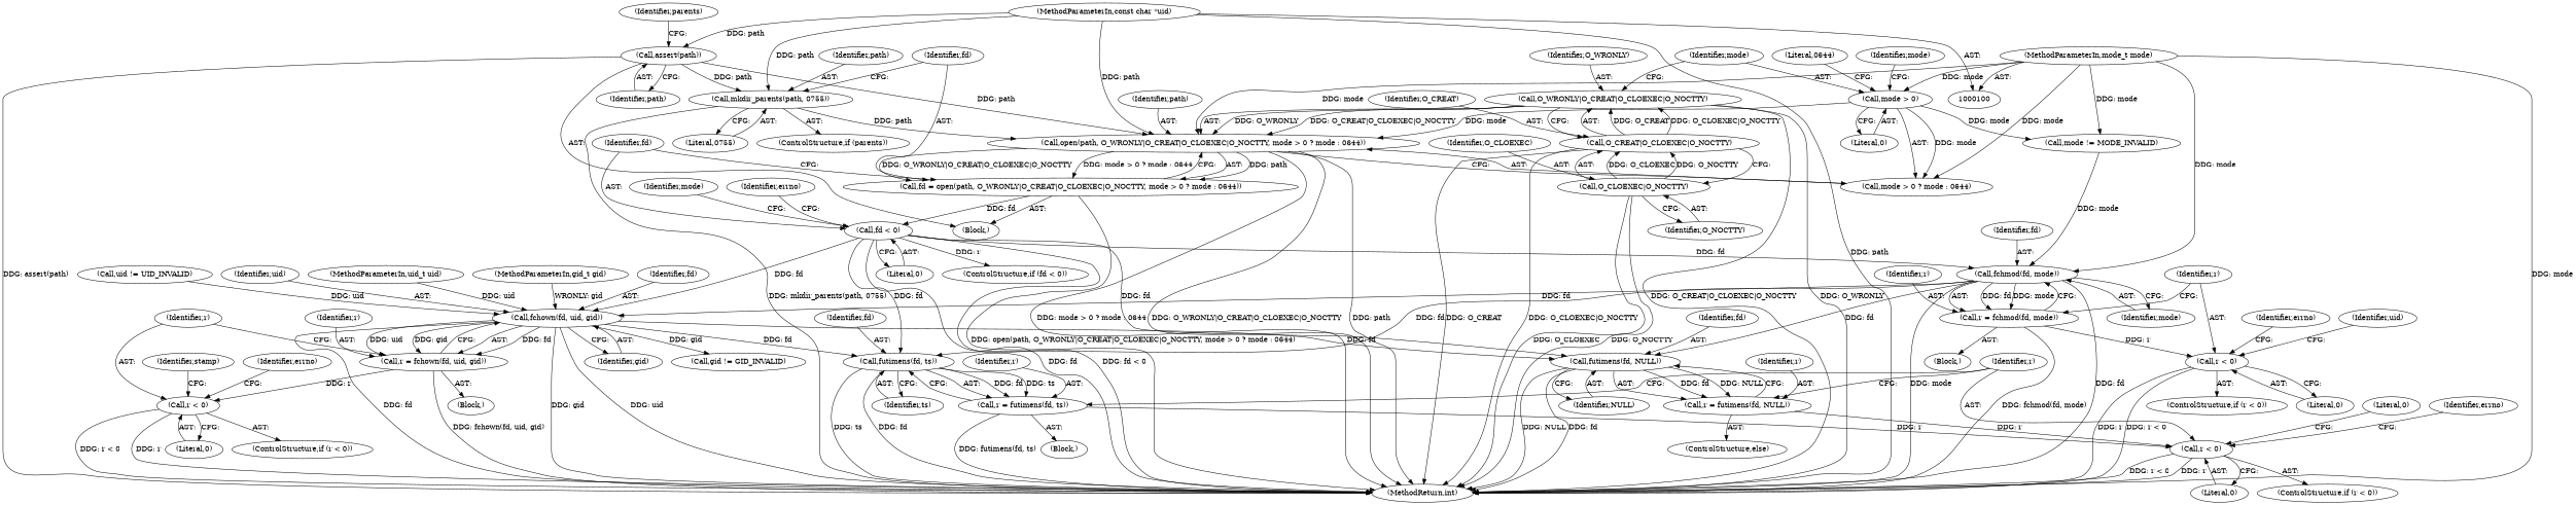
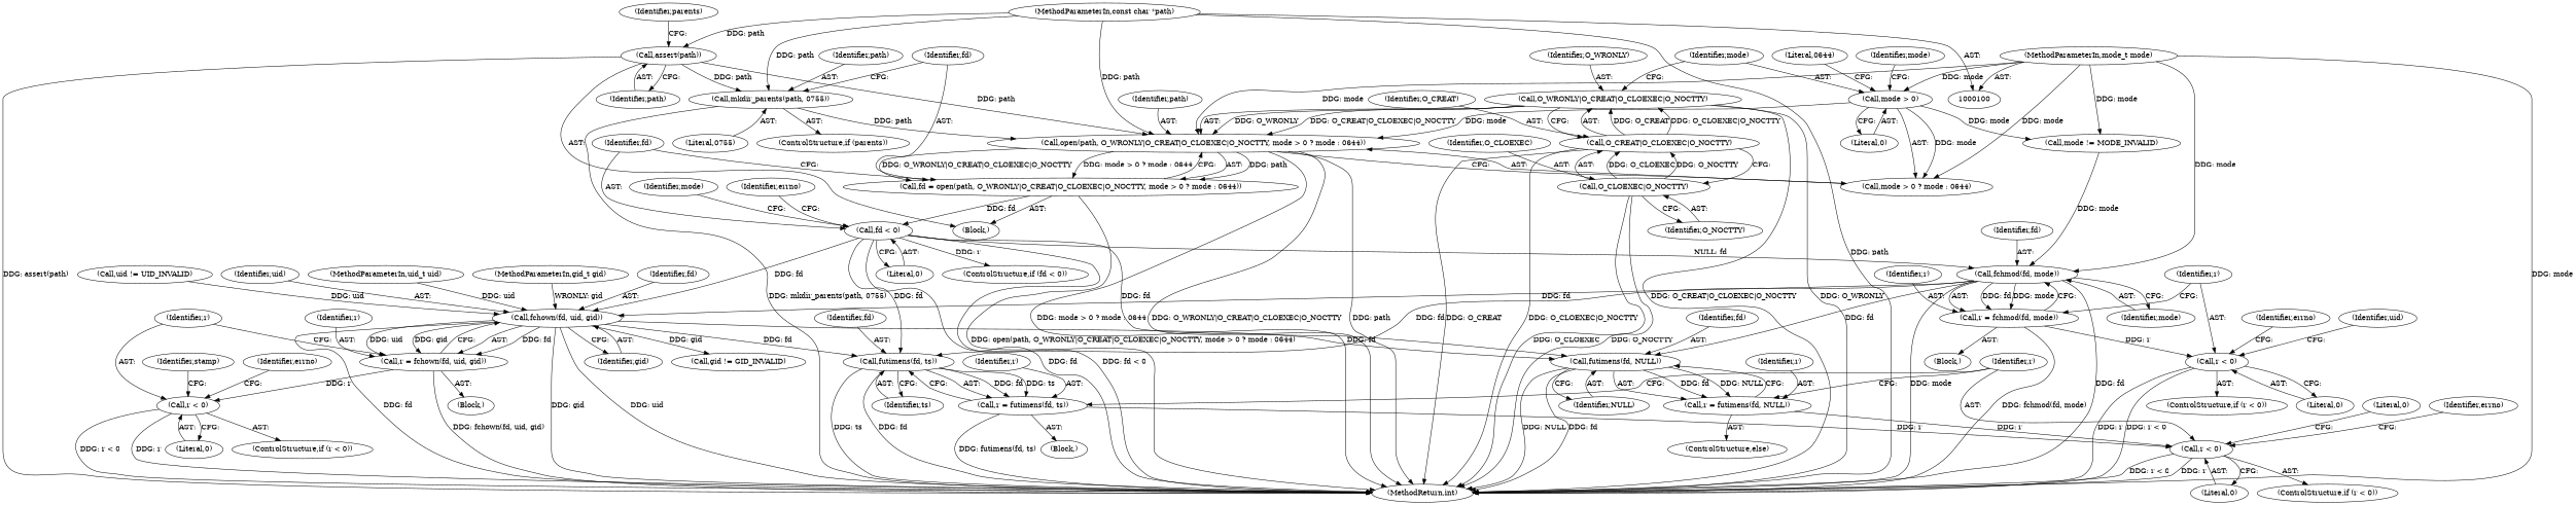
  digraph {
    n1 [label="(Call,open(path, O_WRONLY|O_CREAT|O_CLOEXEC|O_NOCTTY, mode > 0 ? mode : 0644))"]
    n2 [label="(Call,fd = open(path, O_WRONLY|O_CREAT|O_CLOEXEC|O_NOCTTY, mode > 0 ? mode : 0644))"]
    n3 [label="(MethodReturn,int)"]
    n4 [label="(Call,mode > 0 ? mode : 0644)"]
    n5 [label="(Block,)"]
    n6 [label="(Call,fd < 0)"]
    n7 [label="(Call,mkdir_parents(path, 0755))"]
    n8 [label="(ControlStructure,if (parents))"]
    n9 [label="(Literal,0755)"]
    n10 [label="(Call,assert(path))"]
    n11 [label="(Identifier,path)"]
-   n12 [label="(MethodParameterIn,const char *uid)"]
+   n12 [label="(MethodParameterIn,const char *path)"]
    1000100
    n14 [label="(Call,O_WRONLY|O_CREAT|O_CLOEXEC|O_NOCTTY)"]
    n15 [label="(Call,O_CREAT|O_CLOEXEC|O_NOCTTY)"]
    n16 [label="(Call,O_CLOEXEC|O_NOCTTY)"]
    n17 [label="(Identifier,O_NOCTTY)"]
    n18 [label="(Call,mode > 0)"]
    n19 [label="(Literal,0)"]
    n20 [label="(Call,mode != MODE_INVALID)"]
    n21 [label="(Call,fchmod(fd, mode))"]
    n22 [label="(MethodParameterIn,mode_t mode)"]
    n23 [label="(Call,fchown(fd, uid, gid))"]
    n24 [label="(Call,futimens(fd, ts))"]
    n25 [label="(Call,futimens(fd, NULL))"]
    n26 [label="(Call,r = fchmod(fd, mode))"]
    n27 [label="(Identifier,mode)"]
    n28 [label="(Literal,0)"]
    n29 [label="(ControlStructure,if (fd < 0))"]
    n30 [label="(Call,r = fchown(fd, uid, gid))"]
    n31 [label="(Identifier,gid)"]
    n32 [label="(Call,gid != GID_INVALID)"]
    n33 [label="(Call,r = futimens(fd, ts))"]
    n34 [label="(Identifier,ts)"]
    n35 [label="(Call,r = futimens(fd, NULL))"]
    n36 [label="(Identifier,NULL)"]
    n37 [label="(Call,r < 0)"]
    n38 [label="(Block,)"]
    n39 [label="(Literal,0)"]
    n40 [label="(ControlStructure,if (r < 0))"]
    n41 [label="(Call,r < 0)"]
    n42 [label="(Block,)"]
    n43 [label="(Literal,0)"]
    n44 [label="(ControlStructure,if (r < 0))"]
    n45 [label="(Call,r < 0)"]
    n46 [label="(Block,)"]
    n47 [label="(Literal,0)"]
    n48 [label="(ControlStructure,if (r < 0))"]
    n49 [label="(ControlStructure,else)"]
    n50 [label="(Identifier,errno)"]
    n51 [label="(Identifier,O_WRONLY)"]
    n52 [label="(Literal,0)"]
    n53 [label="(Identifier,parents)"]
    n54 [label="(Identifier,fd)"]
    n55 [label="(Identifier,errno)"]
    n56 [label="(Identifier,r)"]
    n57 [label="(Identifier,O_CLOEXEC)"]
    n58 [label="(Identifier,fd)"]
    n59 [label="(Call,uid != UID_INVALID)"]
    n60 [label="(Identifier,r)"]
    n61 [label="(Literal,0644)"]
    n62 [label="(Identifier,fd)"]
    n63 [label="(Identifier,r)"]
    n64 [label="(Identifier,fd)"]
    n65 [label="(Identifier,uid)"]
    n66 [label="(Identifier,errno)"]
    n67 [label="(Identifier,path)"]
    n68 [label="(Identifier,stamp)"]
    n69 [label="(Identifier,fd)"]
    n70 [label="(Identifier,r)"]
    n71 [label="(Identifier,mode)"]
    n72 [label="(Identifier,fd)"]
    n73 [label="(Identifier,r)"]
    n74 [label="(Identifier,mode)"]
    n75 [label="(MethodParameterIn,uid_t uid)"]
    n76 [label="(Identifier,errno)"]
    n77 [label="(Identifier,uid)"]
    n78 [label="(Identifier,mode)"]
    n79 [label="(MethodParameterIn,gid_t gid)"]
    n80 [label="(Identifier,r)"]
    n81 [label="(Identifier,r)"]
    n82 [label="(Identifier,path)"]
    n83 [label="(Identifier,O_CREAT)"]
    n1 -> n2 [label="AST: "]
    n1 -> n2 [label="DDG: path"]
    n1 -> n2 [label="DDG: O_WRONLY|O_CREAT|O_CLOEXEC|O_NOCTTY"]
    n1 -> n2 [label="DDG: mode > 0 ? mode : 0644"]
    n1 -> n3 [label="DDG: O_WRONLY|O_CREAT|O_CLOEXEC|O_NOCTTY"]
    n1 -> n3 [label="DDG: path"]
    n1 -> n3 [label="DDG: mode > 0 ? mode : 0644"]
    n1 -> n4 [label="CFG: "]
    n2 -> n1 [label="CFG: "]
    n2 -> n3 [label="DDG: open(path, O_WRONLY|O_CREAT|O_CLOEXEC|O_NOCTTY, mode > 0 ? mode : 0644)"]
    n2 -> n5 [label="AST: "]
    n2 -> n6 [label="DDG: fd"]
    n4 -> n1 [label="AST: "]
    n6 -> n3 [label="DDG: fd < 0"]
    n6 -> n3 [label="DDG: fd"]
-   n6 -> n21 [label="DDG: fd"]
+   n6 -> n21 [label="NULL: fd"]
    n6 -> n23 [label="DDG: fd"]
    n6 -> n24 [label="DDG: fd"]
    n6 -> n25 [label="DDG: fd"]
    n6 -> n28 [label="CFG: "]
    n6 -> n29 [label="DDG: r"]
    n7 -> n1 [label="DDG: path"]
    n7 -> n3 [label="DDG: mkdir_parents(path, 0755)"]
    n7 -> n8 [label="AST: "]
-   n7 -> n9 [label="CFG: "]
    n9 -> n7 [label="AST: "]
    n10 -> n1 [label="DDG: path"]
    n10 -> n3 [label="DDG: assert(path)"]
    n10 -> n5 [label="AST: "]
    n10 -> n7 [label="DDG: path"]
    n10 -> n11 [label="CFG: "]
    n11 -> n10 [label="AST: "]
    n12 -> n1 [label="DDG: path"]
    n12 -> n3 [label="DDG: path"]
    n12 -> n7 [label="DDG: path"]
    n12 -> n10 [label="DDG: path"]
    n12 -> 1000100 [label="AST: "]
    n14 -> n1 [label="AST: "]
    n14 -> n1 [label="DDG: O_WRONLY"]
    n14 -> n1 [label="DDG: O_CREAT|O_CLOEXEC|O_NOCTTY"]
    n14 -> n3 [label="DDG: O_CREAT|O_CLOEXEC|O_NOCTTY"]
    n14 -> n3 [label="DDG: O_WRONLY"]
    n14 -> n15 [label="CFG: "]
    n15 -> n3 [label="DDG: O_CLOEXEC|O_NOCTTY"]
    n15 -> n3 [label="DDG: O_CREAT"]
    n15 -> n14 [label="AST: "]
    n15 -> n14 [label="DDG: O_CREAT"]
    n15 -> n14 [label="DDG: O_CLOEXEC|O_NOCTTY"]
    n15 -> n16 [label="CFG: "]
    n16 -> n3 [label="DDG: O_CLOEXEC"]
    n16 -> n3 [label="DDG: O_NOCTTY"]
    n16 -> n15 [label="AST: "]
    n16 -> n15 [label="DDG: O_CLOEXEC"]
    n16 -> n15 [label="DDG: O_NOCTTY"]
    n16 -> n17 [label="CFG: "]
    n17 -> n16 [label="AST: "]
    n18 -> n1 [label="DDG: mode"]
    n18 -> n4 [label="AST: "]
    n18 -> n4 [label="DDG: mode"]
    n18 -> n19 [label="CFG: "]
    n18 -> n20 [label="DDG: mode"]
    n19 -> n18 [label="AST: "]
    n20 -> n21 [label="DDG: mode"]
    n21 -> n3 [label="DDG: fd"]
    n21 -> n3 [label="DDG: mode"]
    n21 -> n23 [label="DDG: fd"]
    n21 -> n24 [label="DDG: fd"]
    n21 -> n25 [label="DDG: fd"]
    n21 -> n26 [label="AST: "]
    n21 -> n26 [label="DDG: fd"]
    n21 -> n26 [label="DDG: mode"]
    n21 -> n27 [label="CFG: "]
    n22 -> n1 [label="DDG: mode"]
    n22 -> n3 [label="DDG: mode"]
    n22 -> n4 [label="DDG: mode"]
    n22 -> 1000100 [label="AST: "]
    n22 -> n18 [label="DDG: mode"]
    n22 -> n20 [label="DDG: mode"]
    n22 -> n21 [label="DDG: mode"]
    n23 -> n3 [label="DDG: gid"]
    n23 -> n3 [label="DDG: uid"]
    n23 -> n3 [label="DDG: fd"]
    n23 -> n24 [label="DDG: fd"]
    n23 -> n25 [label="DDG: fd"]
    n23 -> n30 [label="AST: "]
    n23 -> n30 [label="DDG: fd"]
    n23 -> n30 [label="DDG: uid"]
    n23 -> n30 [label="DDG: gid"]
    n23 -> n31 [label="CFG: "]
    n23 -> n32 [label="DDG: gid"]
    n24 -> n3 [label="DDG: ts"]
    n24 -> n3 [label="DDG: fd"]
    n24 -> n33 [label="AST: "]
    n24 -> n33 [label="DDG: fd"]
    n24 -> n33 [label="DDG: ts"]
    n24 -> n34 [label="CFG: "]
    n25 -> n3 [label="DDG: NULL"]
    n25 -> n3 [label="DDG: fd"]
    n25 -> n35 [label="AST: "]
    n25 -> n35 [label="DDG: fd"]
    n25 -> n35 [label="DDG: NULL"]
    n25 -> n36 [label="CFG: "]
    n26 -> n3 [label="DDG: fchmod(fd, mode)"]
    n26 -> n21 [label="CFG: "]
    n26 -> n37 [label="DDG: r"]
    n26 -> n38 [label="AST: "]
    n27 -> n21 [label="AST: "]
    n28 -> n6 [label="AST: "]
    n30 -> n3 [label="DDG: fchown(fd, uid, gid)"]
    n30 -> n23 [label="CFG: "]
    n30 -> n41 [label="DDG: r"]
    n30 -> n42 [label="AST: "]
    n31 -> n23 [label="AST: "]
    n33 -> n3 [label="DDG: futimens(fd, ts)"]
    n33 -> n24 [label="CFG: "]
    n33 -> n45 [label="DDG: r"]
    n33 -> n46 [label="AST: "]
    n34 -> n24 [label="AST: "]
    n35 -> n25 [label="CFG: "]
    n35 -> n45 [label="DDG: r"]
    n35 -> n49 [label="AST: "]
    n36 -> n25 [label="AST: "]
    n37 -> n3 [label="DDG: r < 0"]
    n37 -> n3 [label="DDG: r"]
    n37 -> n39 [label="CFG: "]
    n37 -> n40 [label="AST: "]
    n39 -> n37 [label="AST: "]
    n41 -> n3 [label="DDG: r < 0"]
    n41 -> n3 [label="DDG: r"]
    n41 -> n43 [label="CFG: "]
    n41 -> n44 [label="AST: "]
    n43 -> n41 [label="AST: "]
    n45 -> n3 [label="DDG: r"]
    n45 -> n3 [label="DDG: r < 0"]
    n45 -> n47 [label="CFG: "]
    n45 -> n48 [label="AST: "]
    n47 -> n45 [label="AST: "]
    n50 -> n6 [label="CFG: "]
    n51 -> n14 [label="AST: "]
    n52 -> n45 [label="CFG: "]
    n53 -> n10 [label="CFG: "]
    n54 -> n23 [label="AST: "]
    n55 -> n41 [label="CFG: "]
    n56 -> n33 [label="AST: "]
    n57 -> n16 [label="AST: "]
    n58 -> n2 [label="AST: "]
    n58 -> n7 [label="CFG: "]
    n59 -> n23 [label="DDG: uid"]
    n60 -> n26 [label="AST: "]
    n61 -> n18 [label="CFG: "]
    n62 -> n25 [label="AST: "]
    n63 -> n35 [label="AST: "]
    n64 -> n2 [label="CFG: "]
    n64 -> n6 [label="AST: "]
    n65 -> n23 [label="AST: "]
    n66 -> n45 [label="CFG: "]
    n67 -> n7 [label="AST: "]
    n68 -> n41 [label="CFG: "]
    n69 -> n21 [label="AST: "]
    n70 -> n26 [label="CFG: "]
    n70 -> n37 [label="AST: "]
    n71 -> n6 [label="CFG: "]
    n72 -> n24 [label="AST: "]
    n73 -> n33 [label="CFG: "]
    n73 -> n35 [label="CFG: "]
    n73 -> n45 [label="AST: "]
    n74 -> n14 [label="CFG: "]
    n74 -> n18 [label="AST: "]
    n75 -> n23 [label="DDG: uid"]
    n76 -> n37 [label="CFG: "]
    n77 -> n37 [label="CFG: "]
    n78 -> n18 [label="CFG: "]
    n79 -> n23 [label="WRONLY: gid"]
    n80 -> n30 [label="CFG: "]
    n80 -> n41 [label="AST: "]
    n81 -> n30 [label="AST: "]
    n82 -> n1 [label="AST: "]
    n83 -> n15 [label="AST: "]
  }
